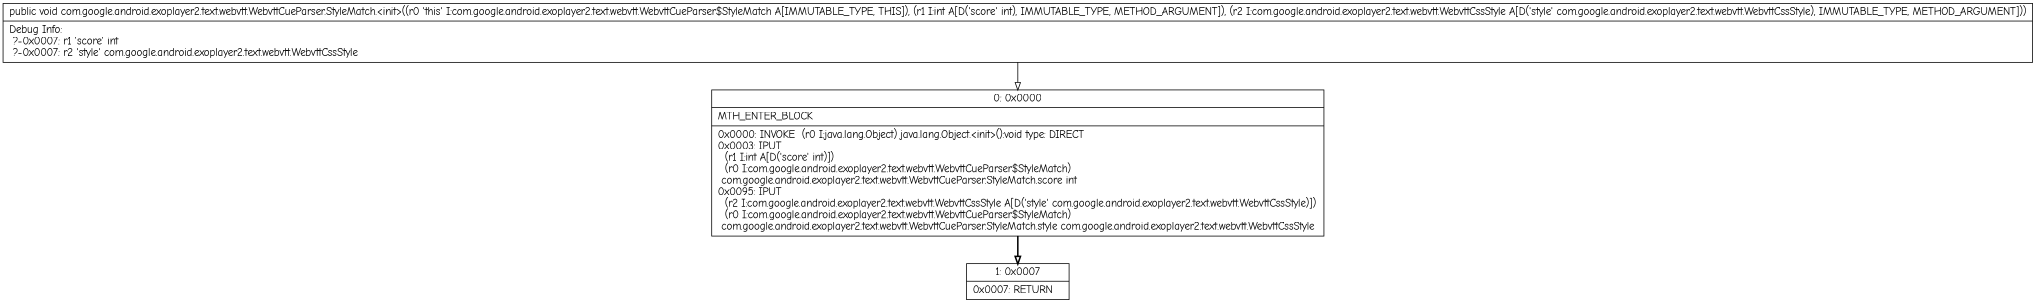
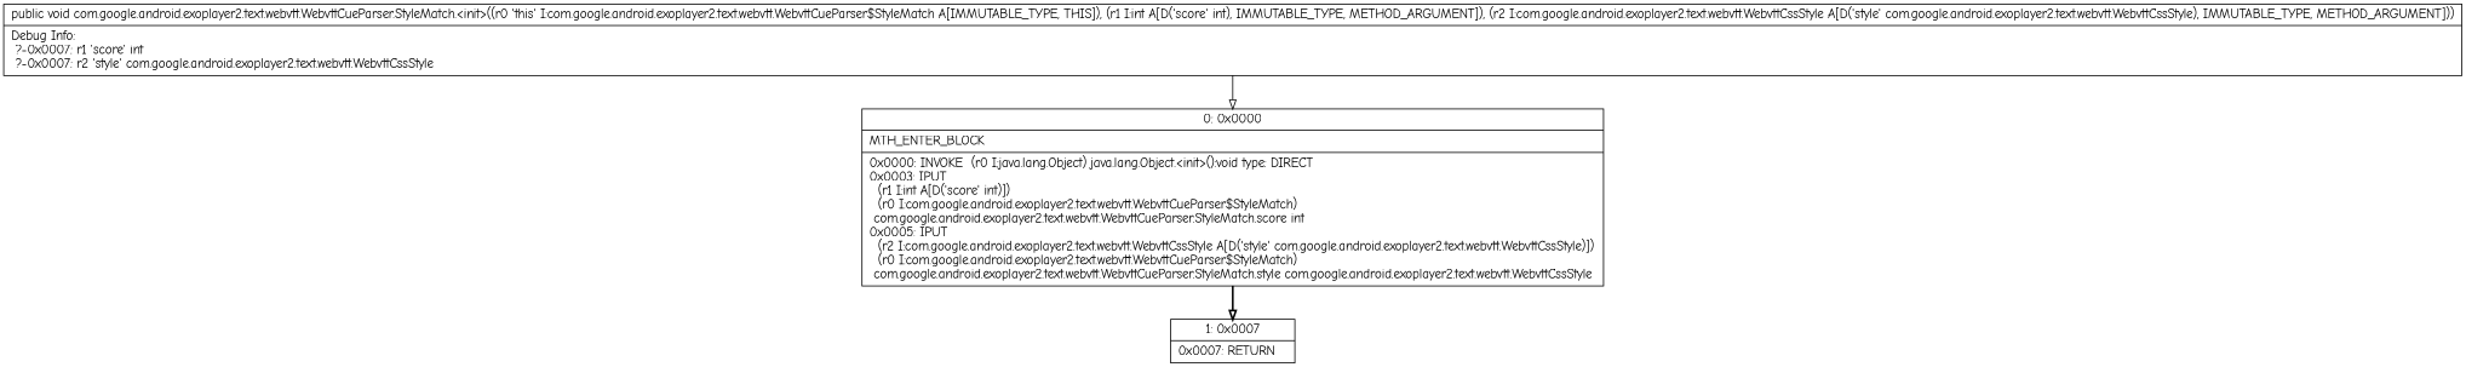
  digraph {
    fontname="Comic Neue"
    node [shape=record fontname="Comic Neue"]
    edge [arrowhead=onormal fontname="Comic Neue"]
-   n1 [label="{0\:\ 0x0000|MTH_ENTER_BLOCK\l|0x0000: INVOKE  (r0 I:java.lang.Object) java.lang.Object.\<init\>():void type: DIRECT \l0x0003: IPUT  \l  (r1 I:int A[D('score' int)])\l  (r0 I:com.google.android.exoplayer2.text.webvtt.WebvttCueParser$StyleMatch)\l com.google.android.exoplayer2.text.webvtt.WebvttCueParser.StyleMatch.score int \l0x0095: IPUT  \l  (r2 I:com.google.android.exoplayer2.text.webvtt.WebvttCssStyle A[D('style' com.google.android.exoplayer2.text.webvtt.WebvttCssStyle)])\l  (r0 I:com.google.android.exoplayer2.text.webvtt.WebvttCueParser$StyleMatch)\l com.google.android.exoplayer2.text.webvtt.WebvttCueParser.StyleMatch.style com.google.android.exoplayer2.text.webvtt.WebvttCssStyle \l}"]
+   n1 [label="{0\:\ 0x0000|MTH_ENTER_BLOCK\l|0x0000: INVOKE  (r0 I:java.lang.Object) java.lang.Object.\<init\>():void type: DIRECT \l0x0003: IPUT  \l  (r1 I:int A[D('score' int)])\l  (r0 I:com.google.android.exoplayer2.text.webvtt.WebvttCueParser$StyleMatch)\l com.google.android.exoplayer2.text.webvtt.WebvttCueParser.StyleMatch.score int \l0x0005: IPUT  \l  (r2 I:com.google.android.exoplayer2.text.webvtt.WebvttCssStyle A[D('style' com.google.android.exoplayer2.text.webvtt.WebvttCssStyle)])\l  (r0 I:com.google.android.exoplayer2.text.webvtt.WebvttCueParser$StyleMatch)\l com.google.android.exoplayer2.text.webvtt.WebvttCueParser.StyleMatch.style com.google.android.exoplayer2.text.webvtt.WebvttCssStyle \l}"]
    n2 [label="{1\:\ 0x0007|0x0007: RETURN   \l}"]
    n3 [label="{public void com.google.android.exoplayer2.text.webvtt.WebvttCueParser.StyleMatch.\<init\>((r0 'this' I:com.google.android.exoplayer2.text.webvtt.WebvttCueParser$StyleMatch A[IMMUTABLE_TYPE, THIS]), (r1 I:int A[D('score' int), IMMUTABLE_TYPE, METHOD_ARGUMENT]), (r2 I:com.google.android.exoplayer2.text.webvtt.WebvttCssStyle A[D('style' com.google.android.exoplayer2.text.webvtt.WebvttCssStyle), IMMUTABLE_TYPE, METHOD_ARGUMENT]))  | Debug Info:\l  ?\-0x0007: r1 'score' int\l  ?\-0x0007: r2 'style' com.google.android.exoplayer2.text.webvtt.WebvttCssStyle\l}"]
    n1 -> n2 [style=bold]
    n3 -> n1 [style=solid]
  }
